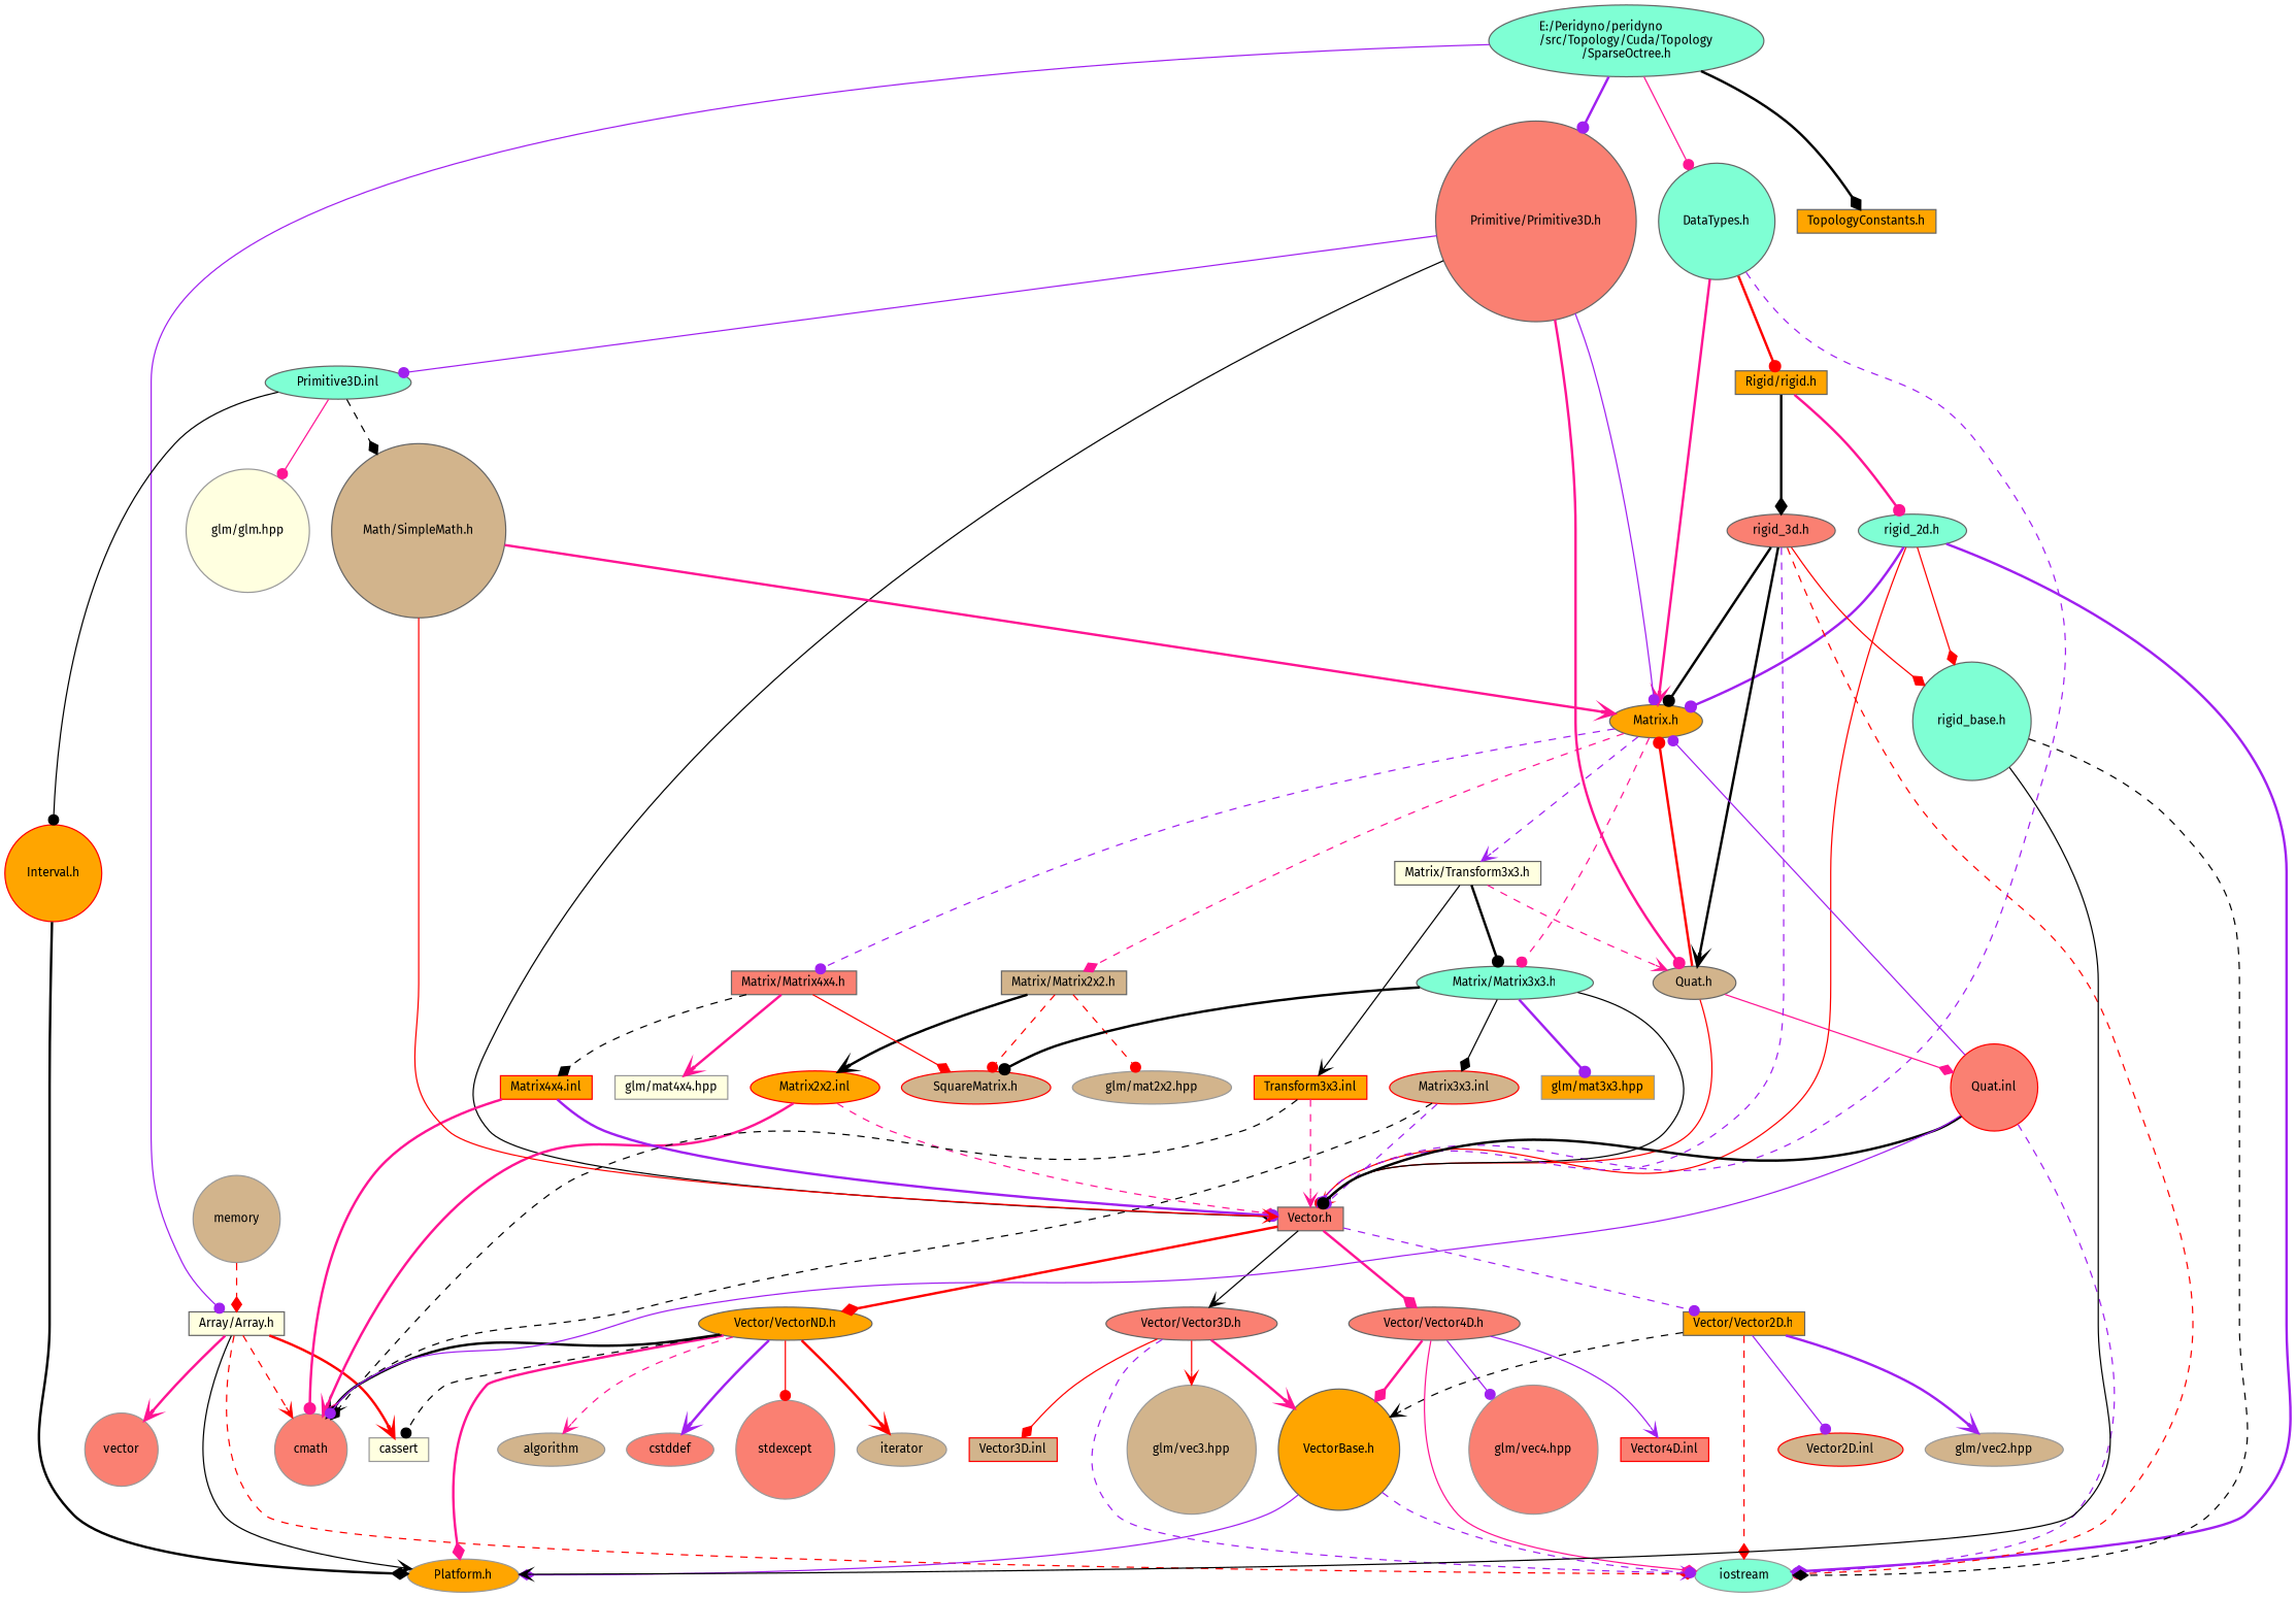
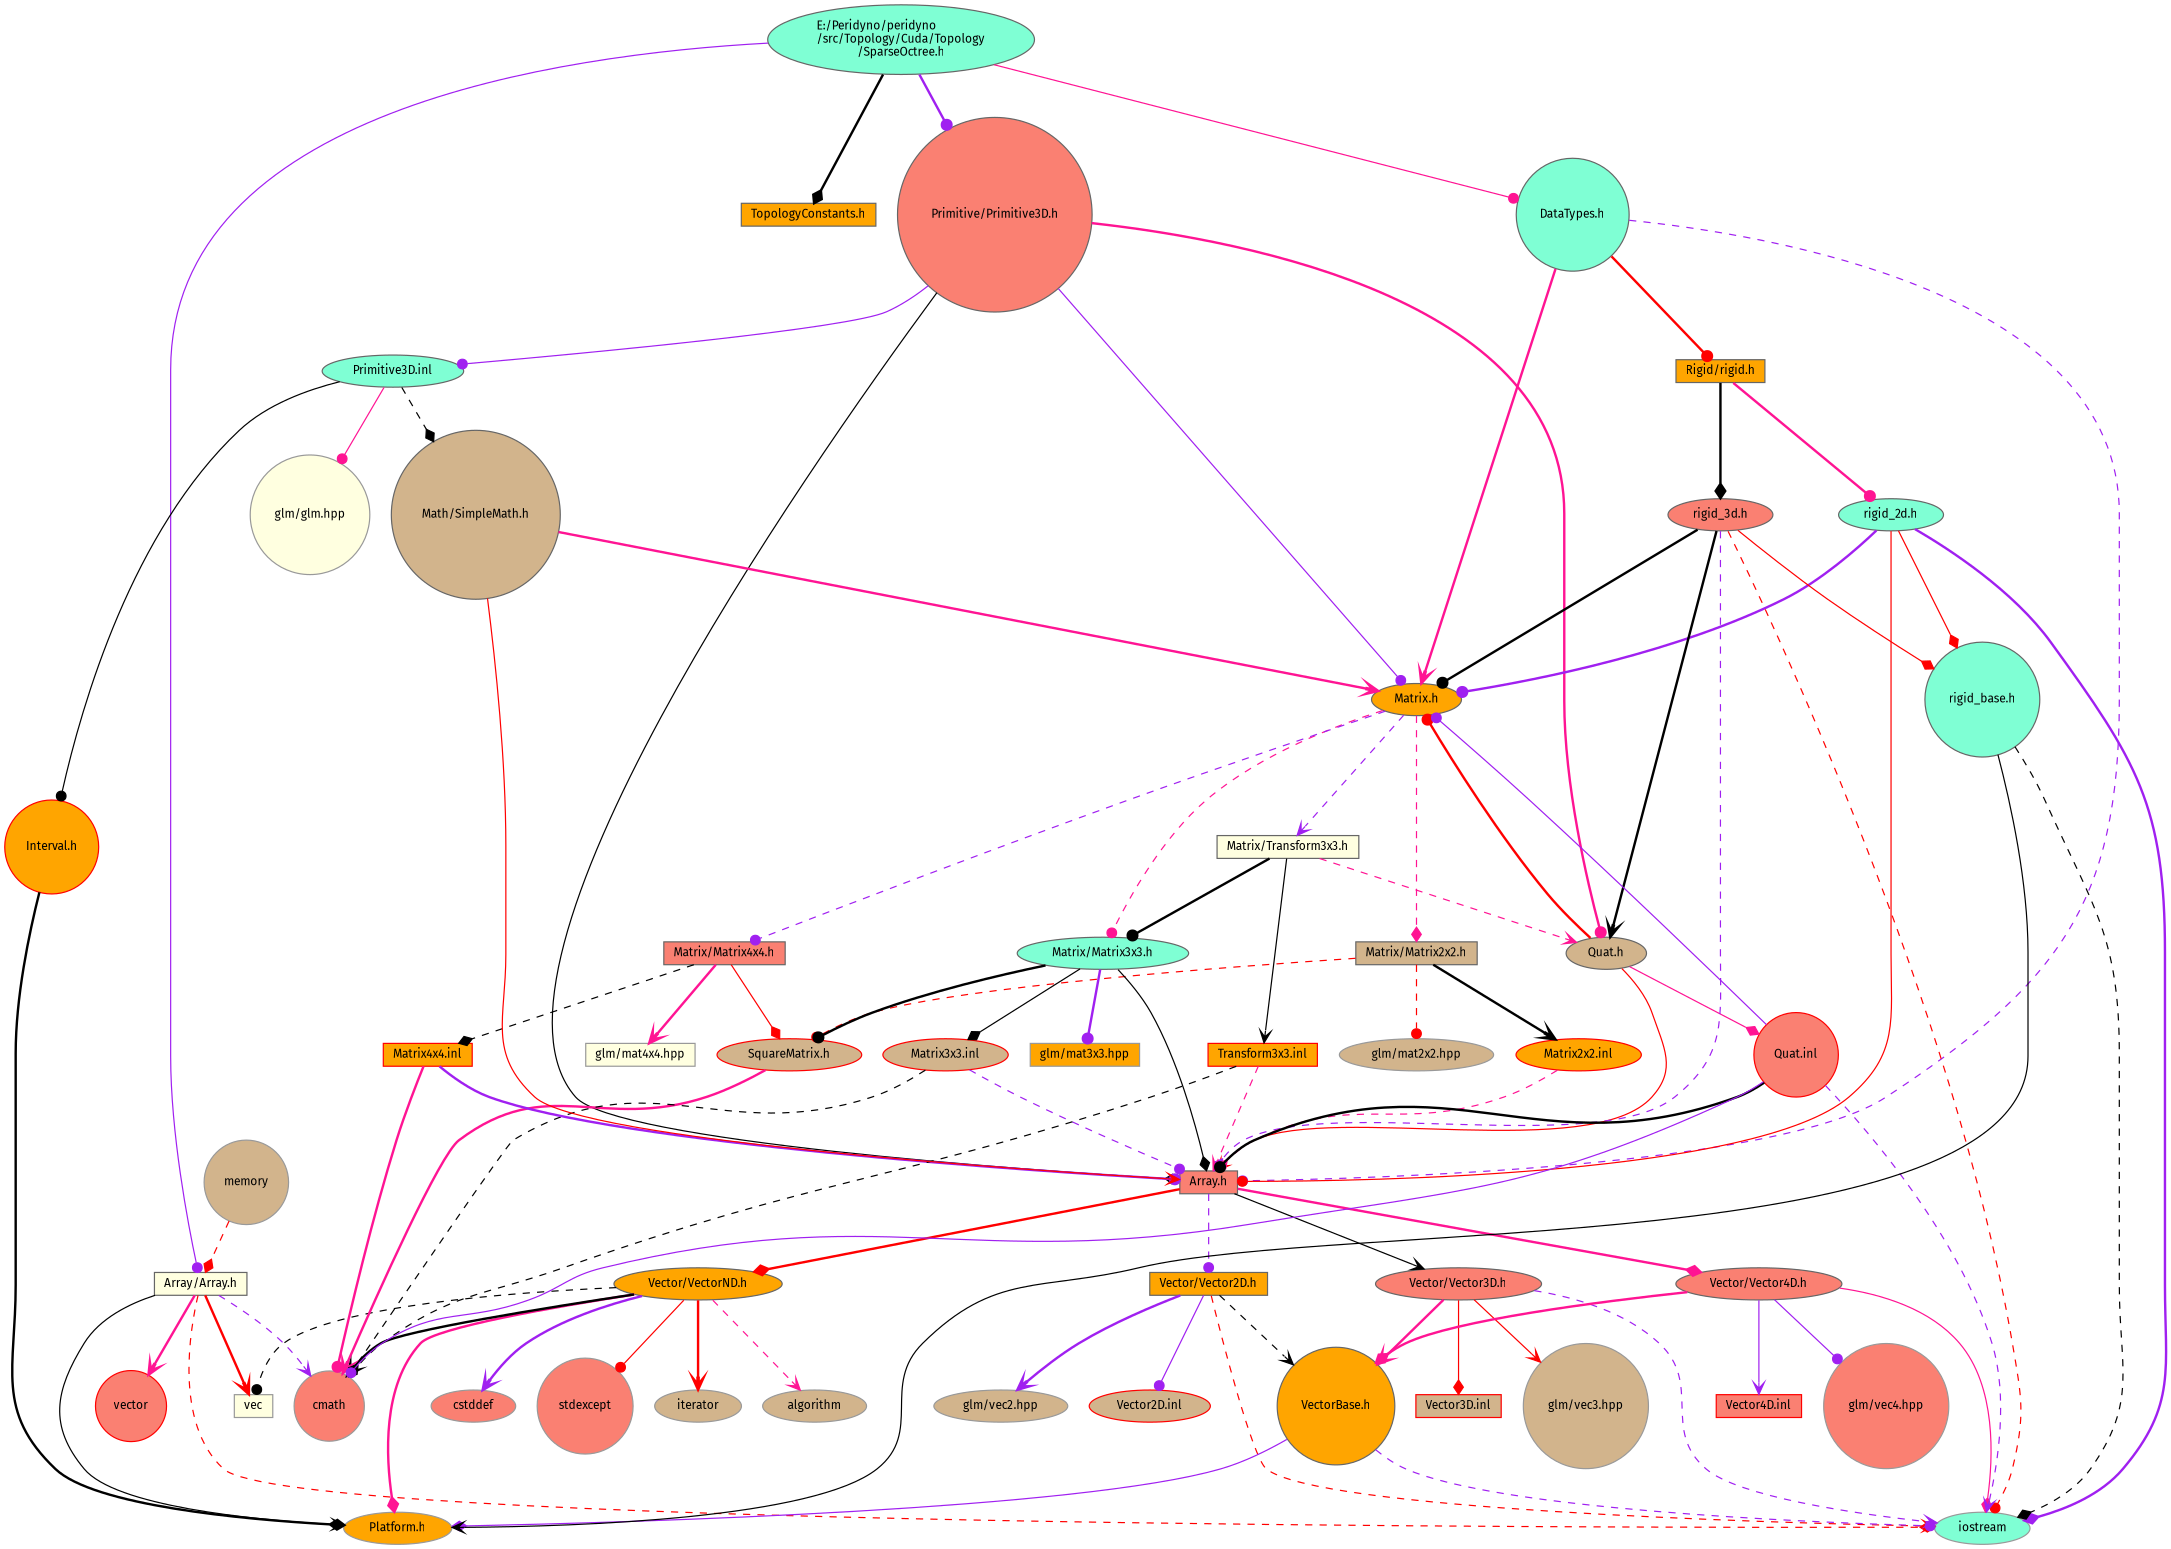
  digraph {
    fontname="Fira Sans"
    node [color=grey40 fillcolor=salmon fontname="Fira Sans" fontsize=10 shape=ellipse style=filled]
    edge [arrowhead=dot color=purple fontname="Fira Sans" fontsize=10 labelfontname=Helvetica labelfontsize=10 style=bold]
    n1 [color=gray40 fillcolor=aquamarine fontcolor=black height=0.2 label="E:/Peridyno/peridyno\l/src/Topology/Cuda/Topology\l/SparseOctree.h" width=0.4]
    n2 [fillcolor=aquamarine height=0.2 label="DataTypes.h" shape=circle width=0.4]
    n3 [fillcolor=orange height=0.2 label="TopologyConstants.h" shape=box width=0.4]
    n4 [height=0.2 label="Primitive/Primitive3D.h" shape=circle width=0.4]
    n5 [fillcolor=lightyellow height=0.2 label="Array/Array.h" shape=box width=0.4]
-   n6 [height=0.2 label="Vector.h" shape=box width=0.4]
+   n6 [height=0.2 label="Array.h" shape=box width=0.4]
    n7 [fillcolor=orange height=0.2 label="Matrix.h" width=0.4]
    n8 [fillcolor=orange height=0.2 label="Rigid/rigid.h" shape=box width=0.4]
    n9 [fillcolor=tan height=0.2 label="Quat.h" width=0.4]
    n10 [fillcolor=aquamarine height=0.2 label="Primitive3D.inl" width=0.4]
    n11 [color=grey60 fillcolor=aquamarine height=0.2 label=iostream width=0.4]
    n12 [color=grey60 fillcolor=orange height=0.2 label="Platform.h" width=0.4]
    n13 [color=grey60 height=0.2 label=cmath shape=circle width=0.4]
-   n14 [color=grey60 fillcolor=lightyellow height=0.2 label=cassert shape=box width=0.4]
-   n15 [color=grey60 height=0.2 label=vector shape=circle width=0.4]
+   n14 [color=grey60 fillcolor=lightyellow height=0.2 label=vec shape=box width=0.4]
+   n15 [color=red height=0.2 label=vector shape=circle width=0.4]
    n16 [fillcolor=orange height=0.2 label="Vector/Vector2D.h" shape=box width=0.4]
    n17 [height=0.2 label="Vector/Vector3D.h" width=0.4]
    n18 [height=0.2 label="Vector/Vector4D.h" width=0.4]
    n19 [fillcolor=orange height=0.2 label="Vector/VectorND.h" width=0.4]
    n20 [fillcolor=tan height=0.2 label="Matrix/Matrix2x2.h" shape=box width=0.4]
    n21 [fillcolor=aquamarine height=0.2 label="Matrix/Matrix3x3.h" width=0.4]
    n22 [height=0.2 label="Matrix/Matrix4x4.h" shape=box width=0.4]
    n23 [fillcolor=lightyellow height=0.2 label="Matrix/Transform3x3.h" shape=box width=0.4]
    n24 [fillcolor=aquamarine height=0.2 label="rigid_2d.h" width=0.4]
    n25 [height=0.2 label="rigid_3d.h" width=0.4]
    n26 [color=grey60 fillcolor=tan height=0.2 label="glm/vec2.hpp" width=0.4]
    n27 [fillcolor=orange height=0.2 label="VectorBase.h" shape=circle width=0.4]
    n28 [color=red fillcolor=tan height=0.2 label="Vector2D.inl" width=0.4]
    n29 [color=grey60 fillcolor=tan height=0.2 label="glm/vec3.hpp" shape=circle width=0.4]
    n30 [color=red fillcolor=tan height=0.2 label="Vector3D.inl" shape=box width=0.4]
    n31 [color=grey60 height=0.2 label="glm/vec4.hpp" shape=circle width=0.4]
    n32 [color=red height=0.2 label="Vector4D.inl" shape=box width=0.4]
    n33 [color=grey60 height=0.2 label=cstddef width=0.4]
    n34 [color=grey60 height=0.2 label=stdexcept shape=circle width=0.4]
    n35 [color=grey60 fillcolor=tan height=0.2 label=iterator width=0.4]
    n36 [color=grey60 fillcolor=tan height=0.2 label=algorithm width=0.4]
    n37 [color=grey60 fillcolor=tan height=0.2 label="glm/mat2x2.hpp" width=0.4]
    n38 [color=red fillcolor=tan height=0.2 label="SquareMatrix.h" width=0.4]
    n39 [color=red fillcolor=orange height=0.2 label="Matrix2x2.inl" width=0.4]
    n40 [color=grey60 fillcolor=orange height=0.2 label="glm/mat3x3.hpp" shape=box width=0.4]
    n41 [color=red fillcolor=tan height=0.2 label="Matrix3x3.inl" width=0.4]
    n42 [color=grey60 fillcolor=lightyellow height=0.2 label="glm/mat4x4.hpp" shape=box width=0.4]
    n43 [color=red fillcolor=orange height=0.2 label="Matrix4x4.inl" shape=box width=0.4]
    n44 [color=red fillcolor=orange height=0.2 label="Transform3x3.inl" shape=box width=0.4]
    n45 [color=red height=0.2 label="Quat.inl" shape=circle width=0.4]
    n46 [fillcolor=aquamarine height=0.2 label="rigid_base.h" shape=circle width=0.4]
    n47 [fillcolor=tan height=0.2 label="Math/SimpleMath.h" shape=circle width=0.4]
    n48 [color=red fillcolor=orange height=0.2 label="Interval.h" shape=circle width=0.4]
    n49 [color=grey60 fillcolor=lightyellow height=0.2 label="glm/glm.hpp" shape=circle width=0.4]
    n50 [color=grey60 fillcolor=tan height=0.2 label=memory shape=circle width=0.4]
    n1 -> n2 [color=deeppink style=solid]
    n1 -> n3 [arrowhead=diamond color=black]
    n1 -> n4
    n1 -> n5 [style=solid]
    n2 -> n6 [style=dashed]
    n2 -> n7 [arrowhead=vee color=deeppink]
    n2 -> n8 [color=red]
    n4 -> n6 [arrowhead=diamond color=black style=solid]
    n4 -> n7 [style=solid]
    n4 -> n9 [color=deeppink]
    n4 -> n10 [style=solid]
    n5 -> n11 [arrowhead=diamond color=red style=dashed]
    n5 -> n12 [arrowhead=vee color=black style=solid]
-   n5 -> n13 [arrowhead=vee color=red style=dashed]
+   n5 -> n13 [arrowhead=vee style=dashed]
    n5 -> n14 [arrowhead=vee color=red]
    n5 -> n15 [arrowhead=vee color=deeppink]
    n6 -> n16 [style=dashed]
    n6 -> n17 [arrowhead=vee color=black style=solid]
    n6 -> n18 [arrowhead=diamond color=deeppink]
    n6 -> n19 [arrowhead=diamond color=red]
    n7 -> n20 [arrowhead=diamond color=deeppink style=dashed]
    n7 -> n21 [color=deeppink style=dashed]
    n7 -> n22 [style=dashed]
    n7 -> n23 [arrowhead=vee style=dashed]
    n8 -> n24 [color=deeppink]
    n8 -> n25 [arrowhead=diamond color=black]
    n9 -> n6 [arrowhead=vee color=red style=solid]
    n9 -> n7 [color=red]
    n9 -> n45 [arrowhead=diamond color=deeppink style=solid]
    n10 -> n47 [arrowhead=diamond color=black style=dashed]
    n10 -> n48 [color=black style=solid]
    n10 -> n49 [color=deeppink style=solid]
-   n16 -> n11 [arrowhead=diamond color=red style=dashed]
+   n16 -> n11 [arrowhead=vee color=red style=dashed]
    n16 -> n26 [arrowhead=vee]
    n16 -> n27 [arrowhead=vee color=black style=dashed]
    n16 -> n28 [style=solid]
    n17 -> n11 [arrowhead=vee style=dashed]
    n17 -> n27 [arrowhead=vee color=deeppink]
    n17 -> n29 [arrowhead=vee color=red style=solid]
    n17 -> n30 [arrowhead=diamond color=red style=solid]
    n18 -> n11 [arrowhead=diamond color=deeppink style=solid]
    n18 -> n27 [arrowhead=diamond color=deeppink]
    n18 -> n31 [style=solid]
    n18 -> n32 [arrowhead=vee style=solid]
    n19 -> n12 [arrowhead=diamond color=deeppink]
    n19 -> n13 [arrowhead=vee color=black]
    n19 -> n14 [color=black style=dashed]
    n19 -> n33 [arrowhead=vee]
    n19 -> n34 [color=red style=solid]
    n19 -> n35 [arrowhead=vee color=red]
    n19 -> n36 [arrowhead=vee color=deeppink style=dashed]
    n20 -> n37 [color=red style=dashed]
    n20 -> n38 [color=red style=dashed]
    n20 -> n39 [arrowhead=vee color=black]
    n21 -> n6 [arrowhead=diamond color=black style=solid]
    n21 -> n38 [color=black]
    n21 -> n40
    n21 -> n41 [arrowhead=diamond color=black style=solid]
    n22 -> n38 [arrowhead=diamond color=red style=solid]
    n22 -> n42 [arrowhead=vee color=deeppink]
    n22 -> n43 [arrowhead=diamond color=black style=dashed]
    n23 -> n9 [arrowhead=vee color=deeppink style=dashed]
    n23 -> n21 [color=black]
    n23 -> n44 [arrowhead=vee color=black style=solid]
    n24 -> n6 [color=red style=solid]
    n24 -> n7
    n24 -> n11 [arrowhead=diamond]
    n24 -> n46 [arrowhead=diamond color=red style=solid]
    n25 -> n6 [arrowhead=diamond style=dashed]
    n25 -> n7 [color=black]
    n25 -> n9 [arrowhead=vee color=black]
    n25 -> n11 [color=red style=dashed]
    n25 -> n46 [arrowhead=diamond color=red style=solid]
    n27 -> n11 [style=dashed]
    n27 -> n12 [arrowhead=diamond style=solid]
    n39 -> n6 [arrowhead=diamond color=deeppink style=dashed]
-   n39 -> n13 [arrowhead=vee color=deeppink]
+   n38 -> n13 [arrowhead=vee color=deeppink]
    n41 -> n6 [style=dashed]
    n41 -> n13 [arrowhead=diamond color=black style=dashed]
    n43 -> n6
    n43 -> n13 [color=deeppink]
    n44 -> n6 [arrowhead=vee color=deeppink style=dashed]
    n44 -> n13 [arrowhead=diamond color=black style=dashed]
    n45 -> n6 [color=black]
    n45 -> n7 [style=solid]
-   n45 -> n11 [style=dashed]
+   n45 -> n11 [arrowhead=vee style=dashed]
    n45 -> n13 [style=solid]
    n46 -> n11 [arrowhead=diamond color=black style=dashed]
    n46 -> n12 [arrowhead=vee color=black style=solid]
    n47 -> n6 [arrowhead=vee color=red style=solid]
    n47 -> n7 [arrowhead=vee color=deeppink]
    n48 -> n12 [arrowhead=diamond color=black]
    n50 -> n5 [arrowhead=diamond color=red style=dashed]
  }
